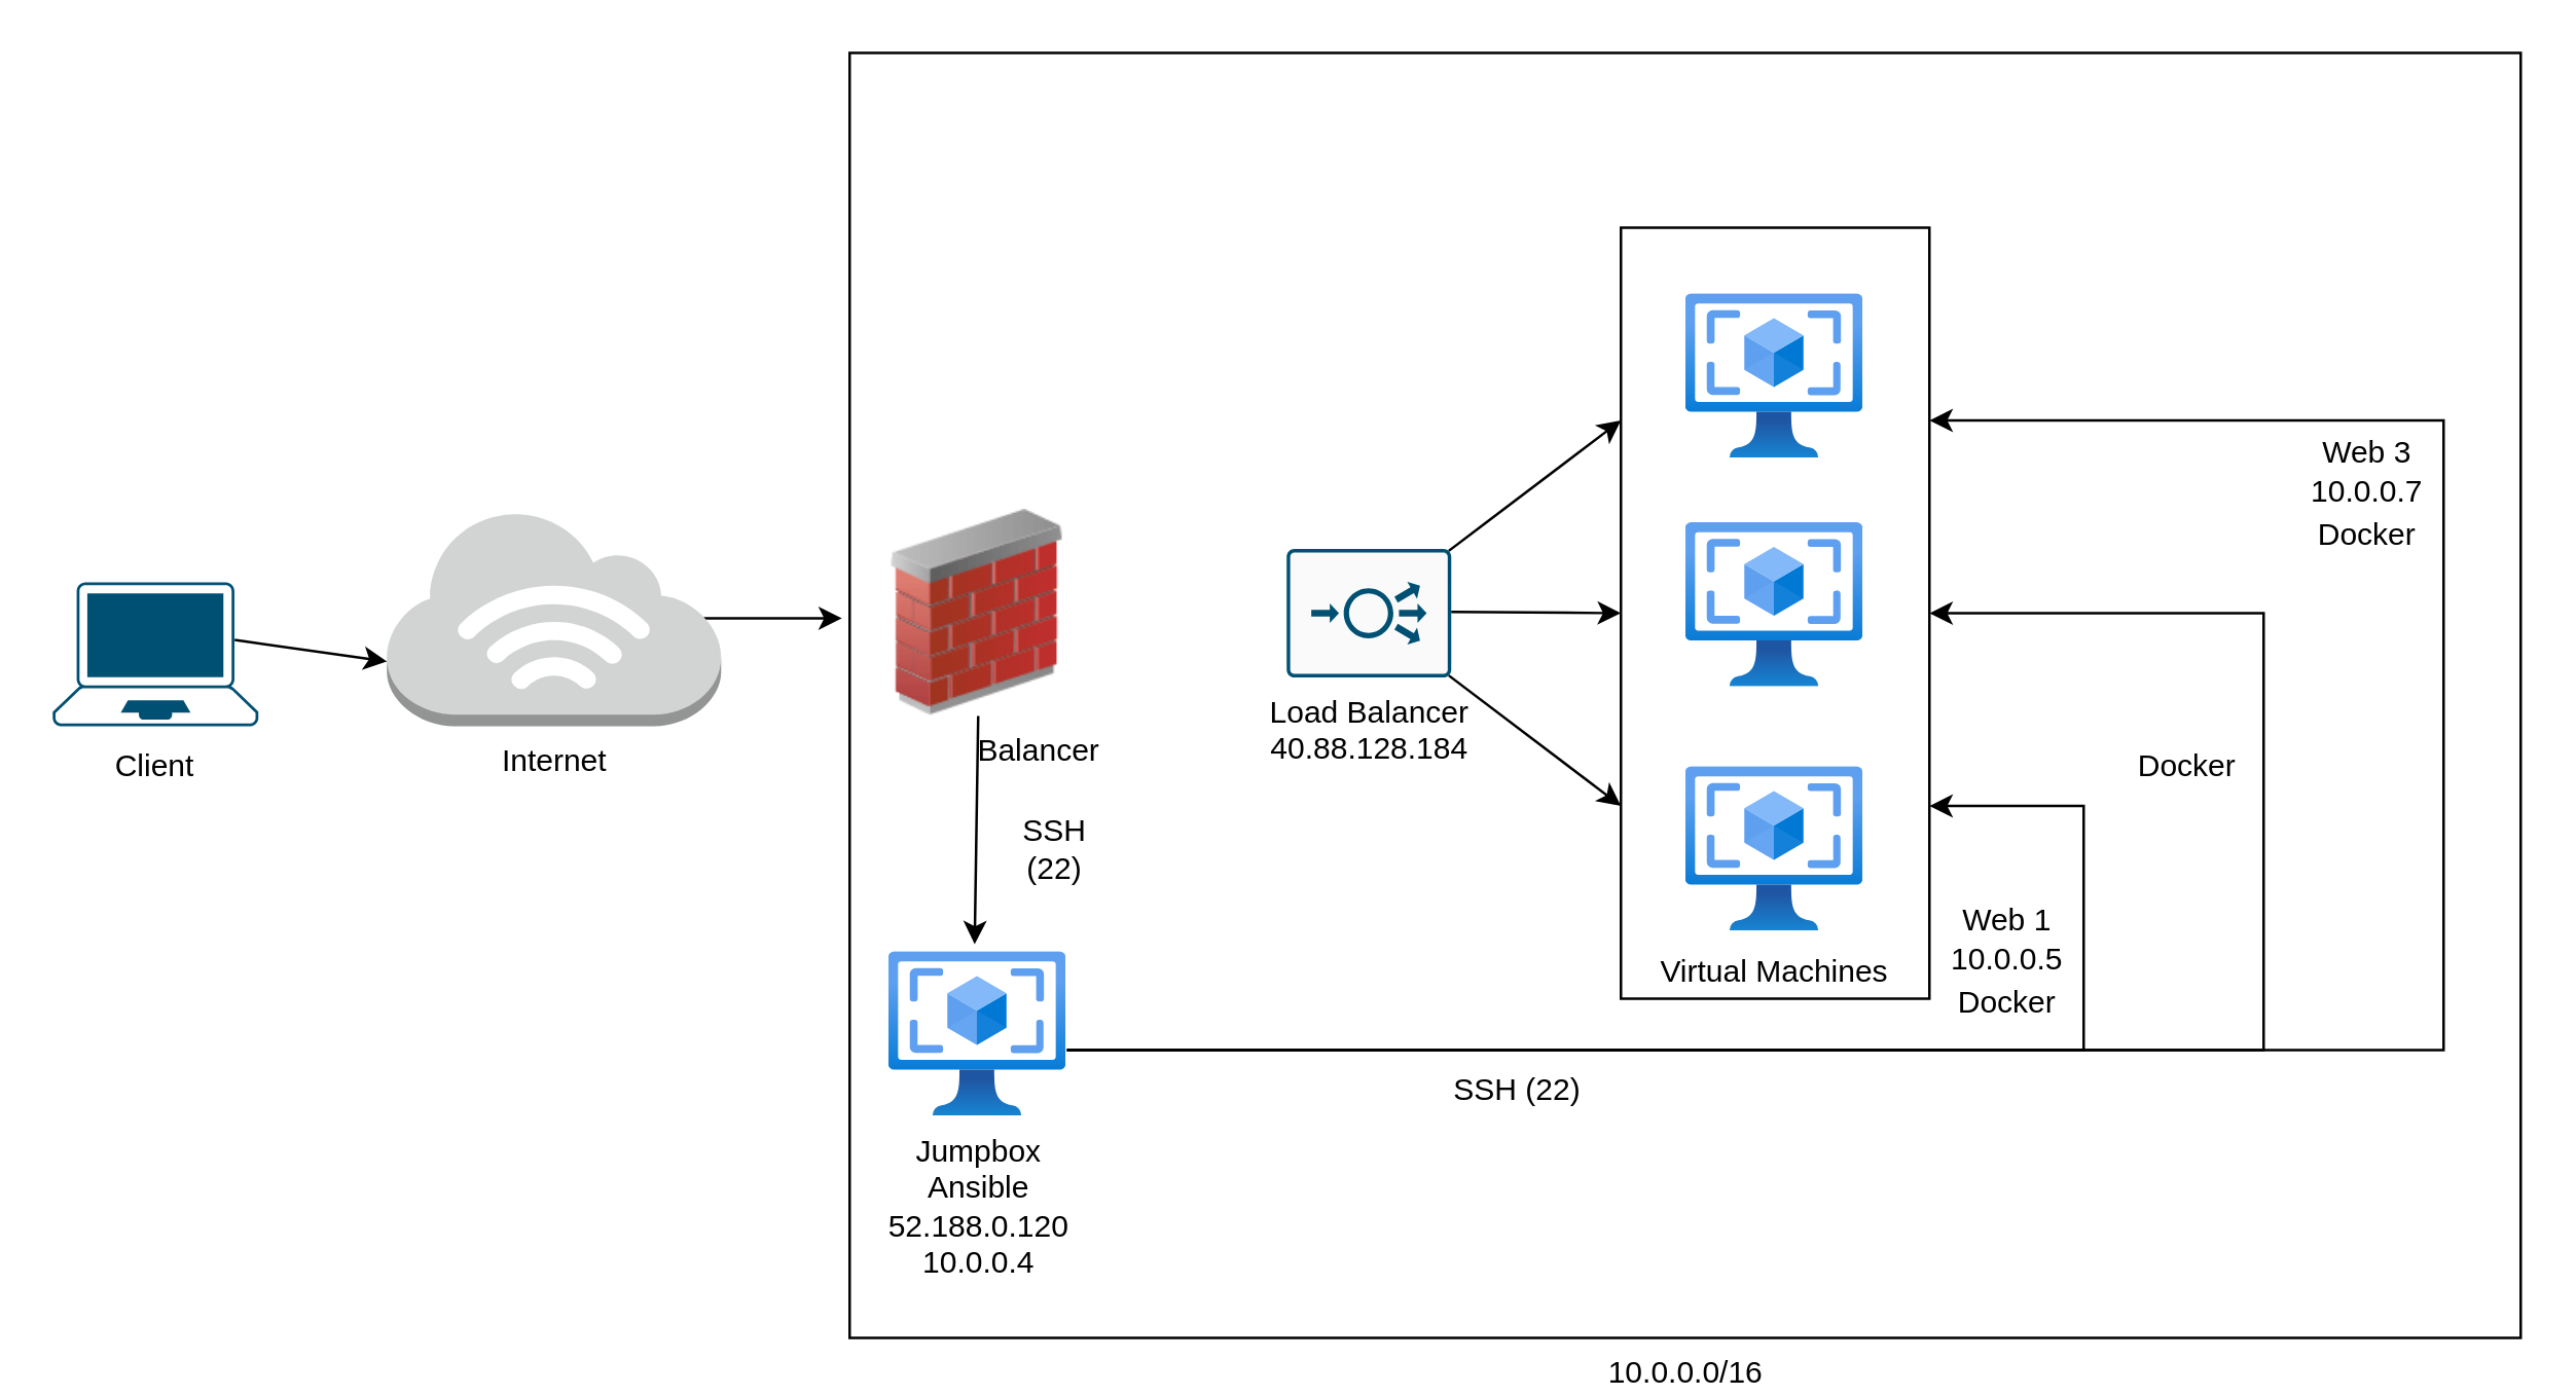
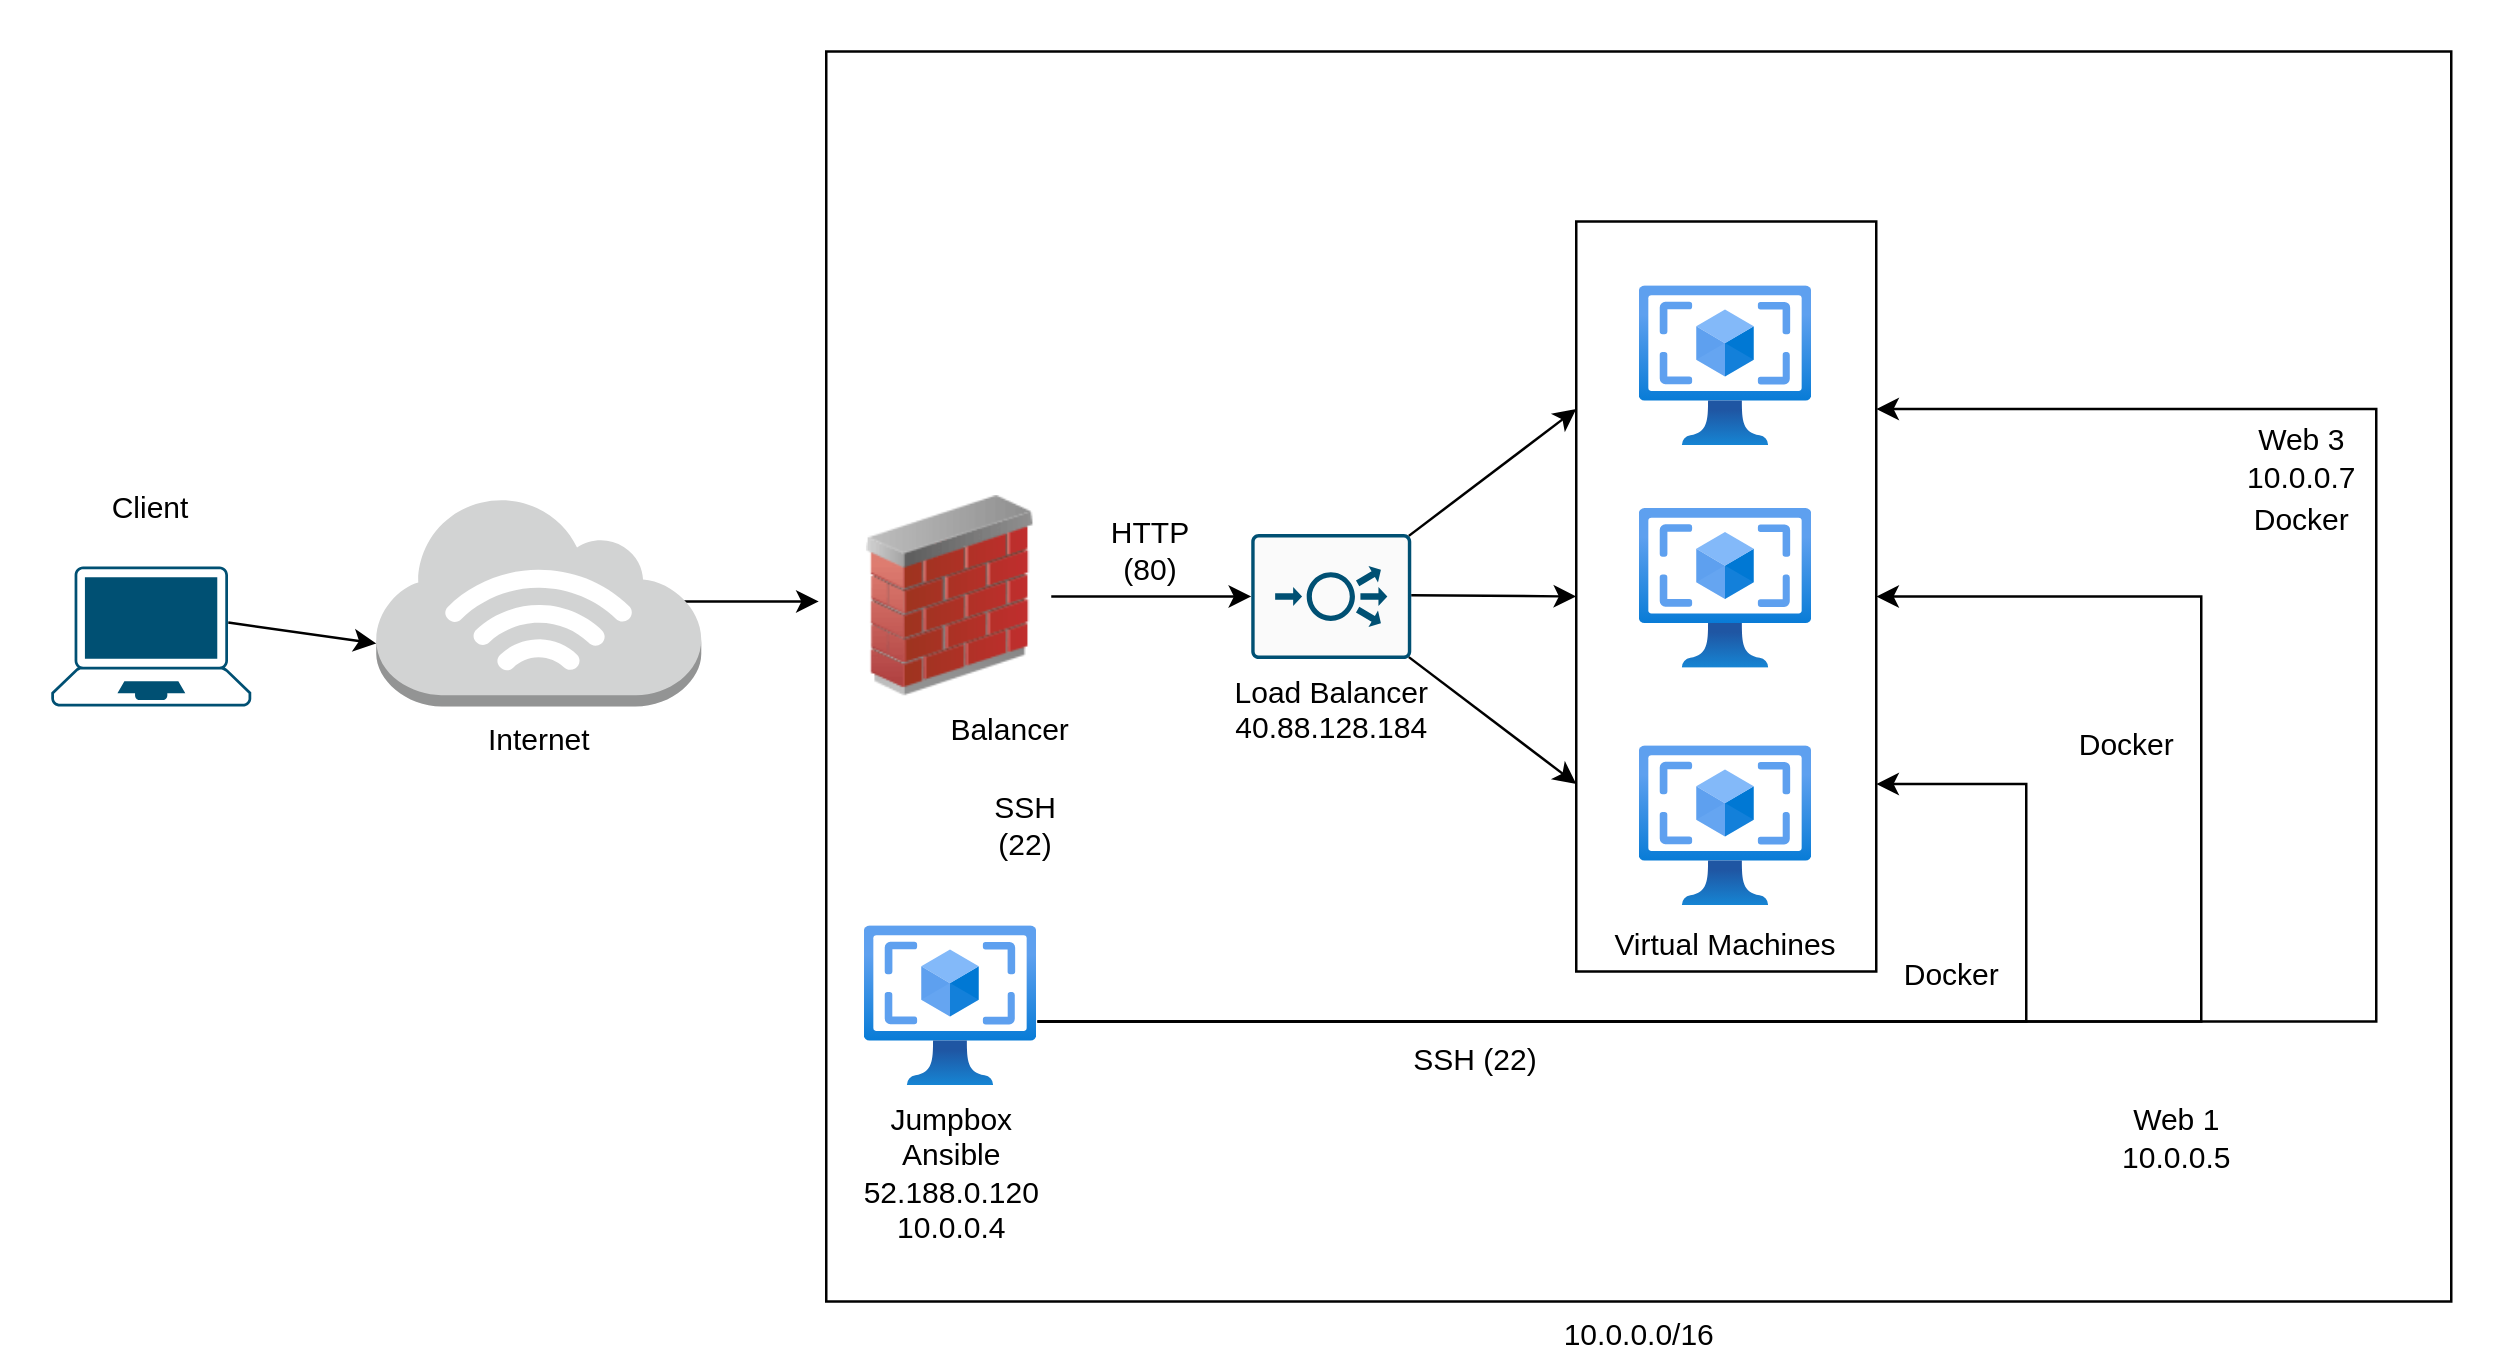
  <mxCell id="0" />
  <mxCell id="1" parent="0" />
  <mxCell id="2" value="10.0.0.0/16" style="verticalLabelPosition=bottom;verticalAlign=top;html=1;shape=mxgraph.basic.rect;fillColor2=none;strokeWidth=1;size=20;indent=5;" vertex="1" parent="1"><mxGeometry x="330" y="20" width="650" height="500" as="geometry" /></mxCell>
  <mxCell id="3" value="" style="endArrow=classic;html=1;startArrow=none;" edge="1" parent="1"><mxGeometry width="50" height="50" relative="1" as="geometry"><mxPoint x="270" y="240" as="sourcePoint" /><mxPoint x="327" y="240" as="targetPoint" /><Array as="points" /></mxGeometry></mxCell>
  <mxCell id="4" value="&amp;nbsp; &amp;nbsp; &amp;nbsp; &amp;nbsp; &amp;nbsp; &amp;nbsp; &amp;nbsp; Balancer" style="image;html=1;image=img/lib/clip_art/networking/Firewall_02_128x128.png" vertex="1" parent="1"><mxGeometry x="340" y="198" width="80" height="80" as="geometry" /></mxCell>
- <mxCell id="6" value="Client" style="text;html=1;strokeColor=none;fillColor=none;align=center;verticalAlign=middle;whiteSpace=wrap;rounded=0;" vertex="1" parent="1"><mxGeometry x="40" y="288" width="40" height="20" as="geometry" /></mxCell>
+ <mxCell id="5" value="" style="endArrow=classic;html=1;exitX=1;exitY=0.5;exitDx=0;exitDy=0;entryX=0;entryY=0.5;entryDx=0;entryDy=0;entryPerimeter=0;startArrow=none;" edge="1" parent="1" source="4" target="14"><mxGeometry width="50" height="50" relative="1" as="geometry"><mxPoint x="420" y="249.5" as="sourcePoint" /><mxPoint x="450" y="238" as="targetPoint" /><Array as="points" /></mxGeometry></mxCell>
+ <mxCell id="6" value="Client" style="text;html=1;strokeColor=none;fillColor=none;align=center;verticalAlign=middle;whiteSpace=wrap;rounded=0;" vertex="1" parent="1"><mxGeometry x="40" y="193" width="40" height="20" as="geometry" /></mxCell>
  <mxCell id="7" value="" style="points=[[0.13,0.02,0],[0.5,0,0],[0.87,0.02,0],[0.885,0.4,0],[0.985,0.985,0],[0.5,1,0],[0.015,0.985,0],[0.115,0.4,0]];verticalLabelPosition=bottom;html=1;verticalAlign=top;aspect=fixed;align=center;pointerEvents=1;shape=mxgraph.cisco19.laptop;fillColor=#005073;strokeColor=none;" vertex="1" parent="1"><mxGeometry x="20" y="226" width="80" height="56" as="geometry" /></mxCell>
  <mxCell id="8" style="edgeStyle=orthogonalEdgeStyle;rounded=0;orthogonalLoop=1;jettySize=auto;html=1;entryX=1;entryY=0.75;entryDx=0;entryDy=0;" edge="1" parent="1" source="12" target="17"><mxGeometry relative="1" as="geometry"><Array as="points"><mxPoint x="810" y="408" /><mxPoint x="810" y="313" /></Array></mxGeometry></mxCell>
  <mxCell id="9" value="" style="group;movable=0;resizable=0;rotatable=0;deletable=0;editable=0;connectable=0;" vertex="1" connectable="0" parent="1"><mxGeometry x="629.5" y="136" width="110.5" height="274" as="geometry" /></mxCell>
  <mxCell id="10" style="edgeStyle=orthogonalEdgeStyle;rounded=0;orthogonalLoop=1;jettySize=auto;html=1;entryX=1;entryY=0.5;entryDx=0;entryDy=0;" edge="1" parent="1" source="12" target="17"><mxGeometry relative="1" as="geometry"><Array as="points"><mxPoint x="880" y="408" /><mxPoint x="880" y="238" /></Array></mxGeometry></mxCell>
  <mxCell id="11" style="edgeStyle=orthogonalEdgeStyle;rounded=0;orthogonalLoop=1;jettySize=auto;html=1;entryX=1;entryY=0.25;entryDx=0;entryDy=0;" edge="1" parent="1" source="12" target="17"><mxGeometry relative="1" as="geometry"><Array as="points"><mxPoint x="950" y="408" /><mxPoint x="950" y="163" /></Array></mxGeometry></mxCell>
  <mxCell id="12" value="Jumpbox &lt;br&gt;Ansible&lt;br&gt;52.188.0.120&lt;br&gt;10.0.0.4" style="aspect=fixed;html=1;points=[];align=center;image;fontSize=12;image=img/lib/azure2/compute/VM_Images_Classic.svg;" vertex="1" parent="1"><mxGeometry x="345.5" y="370" width="69" height="64" as="geometry" /></mxCell>
  <mxCell id="13" value="" style="group" vertex="1" connectable="0" parent="1"><mxGeometry x="500" y="88" width="250" height="300" as="geometry" /></mxCell>
  <mxCell id="14" value="Load Balancer &lt;br&gt;40.88.128.184" style="points=[[0.015,0.015,0],[0.985,0.015,0],[0.985,0.985,0],[0.015,0.985,0],[0.25,0,0],[0.5,0,0],[0.75,0,0],[1,0.25,0],[1,0.5,0],[1,0.75,0],[0.75,1,0],[0.5,1,0],[0.25,1,0],[0,0.75,0],[0,0.5,0],[0,0.25,0]];verticalLabelPosition=bottom;html=1;verticalAlign=top;aspect=fixed;align=center;pointerEvents=1;shape=mxgraph.cisco19.rect;prIcon=load_balancer;fillColor=#FAFAFA;strokeColor=#005073;" vertex="1" parent="13"><mxGeometry y="125" width="64" height="50" as="geometry" /></mxCell>
  <mxCell id="15" value="" style="endArrow=classic;html=1;entryX=0;entryY=0.5;entryDx=0;entryDy=0;" edge="1" parent="13" target="17"><mxGeometry width="50" height="50" relative="1" as="geometry"><mxPoint x="64" y="149.5" as="sourcePoint" /><mxPoint x="124" y="150" as="targetPoint" /><Array as="points" /></mxGeometry></mxCell>
  <mxCell id="16" value="" style="group" vertex="1" connectable="0" parent="13"><mxGeometry x="130" width="120" height="300" as="geometry" /></mxCell>
  <mxCell id="17" value="" style="rounded=0;whiteSpace=wrap;html=1;movable=1;resizable=1;rotatable=1;deletable=1;editable=1;connectable=1;" vertex="1" parent="16"><mxGeometry width="120" height="300" as="geometry" /></mxCell>
  <mxCell id="18" value="" style="aspect=fixed;html=1;points=[];align=center;image;fontSize=12;image=img/lib/azure2/compute/VM_Images_Classic.svg;movable=1;resizable=1;rotatable=1;deletable=1;editable=1;connectable=1;" vertex="1" parent="16"><mxGeometry x="25.5" y="26" width="69" height="64" as="geometry" /></mxCell>
  <mxCell id="19" value="" style="aspect=fixed;html=1;points=[];align=center;image;fontSize=12;image=img/lib/azure2/compute/VM_Images_Classic.svg;movable=1;resizable=1;rotatable=1;deletable=1;editable=1;connectable=1;" vertex="1" parent="16"><mxGeometry x="25.5" y="115" width="69" height="64" as="geometry" /></mxCell>
  <mxCell id="20" value="" style="aspect=fixed;html=1;points=[];align=center;image;fontSize=12;image=img/lib/azure2/compute/VM_Images_Classic.svg;movable=1;resizable=1;rotatable=1;deletable=1;editable=1;connectable=1;" vertex="1" parent="16"><mxGeometry x="25.5" y="210" width="69" height="64" as="geometry" /></mxCell>
  <mxCell id="21" value="Virtual Machines" style="text;html=1;strokeColor=none;fillColor=none;align=center;verticalAlign=middle;whiteSpace=wrap;rounded=0;movable=1;resizable=1;rotatable=1;deletable=1;editable=1;connectable=1;" vertex="1" parent="16"><mxGeometry x="5" y="280" width="110" height="20" as="geometry" /></mxCell>
  <mxCell id="22" value="" style="endArrow=classic;html=1;exitX=0.985;exitY=0.985;exitDx=0;exitDy=0;exitPerimeter=0;entryX=0;entryY=0.75;entryDx=0;entryDy=0;" edge="1" parent="13" source="14" target="17"><mxGeometry width="50" height="50" relative="1" as="geometry"><mxPoint x="74" y="159.5" as="sourcePoint" /><mxPoint x="134" y="160" as="targetPoint" /><Array as="points" /></mxGeometry></mxCell>
  <mxCell id="23" value="" style="endArrow=classic;html=1;entryX=0;entryY=0.25;entryDx=0;entryDy=0;exitX=0.985;exitY=0.015;exitDx=0;exitDy=0;exitPerimeter=0;" edge="1" parent="13" source="14" target="17"><mxGeometry width="50" height="50" relative="1" as="geometry"><mxPoint x="70" y="100" as="sourcePoint" /><mxPoint x="136" y="100.5" as="targetPoint" /><Array as="points" /></mxGeometry></mxCell>
  <mxCell id="24" value="Internet" style="outlineConnect=0;dashed=0;verticalLabelPosition=bottom;verticalAlign=top;align=center;html=1;shape=mxgraph.aws3.internet_3;fillColor=#D2D3D3;gradientColor=none;" vertex="1" parent="1"><mxGeometry x="150" y="198" width="130" height="84" as="geometry" /></mxCell>
+ <mxCell id="25" value="HTTP (80)" style="text;html=1;strokeColor=none;fillColor=none;align=center;verticalAlign=middle;whiteSpace=wrap;rounded=0;" vertex="1" parent="1"><mxGeometry x="440" y="210" width="40" height="20" as="geometry" /></mxCell>
  <mxCell id="26" value="SSH (22)" style="text;html=1;strokeColor=none;fillColor=none;align=center;verticalAlign=middle;whiteSpace=wrap;rounded=0;" vertex="1" parent="1"><mxGeometry x="390" y="320" width="40" height="20" as="geometry" /></mxCell>
- <mxCell id="27" value="" style="endArrow=classic;html=1;exitX=0.5;exitY=1;exitDx=0;exitDy=0;entryX=0.48;entryY=-0.05;entryDx=0;entryDy=0;entryPerimeter=0;startArrow=none;" edge="1" parent="1" source="4" target="12"><mxGeometry width="50" height="50" relative="1" as="geometry"><mxPoint x="430" y="248" as="sourcePoint" /><mxPoint x="510" y="248" as="targetPoint" /><Array as="points" /></mxGeometry></mxCell>
  <mxCell id="28" value="SSH (22)" style="text;html=1;strokeColor=none;fillColor=none;align=center;verticalAlign=middle;whiteSpace=wrap;rounded=0;" vertex="1" parent="1"><mxGeometry x="549.5" y="414" width="80" height="20" as="geometry" /></mxCell>
- <mxCell id="29" value="Web 1&lt;br&gt;10.0.0.5" style="text;html=1;align=center;verticalAlign=middle;resizable=0;points=[];autosize=1;strokeColor=none;" vertex="1" parent="1"><mxGeometry x="750" y="350" width="60" height="30" as="geometry" /></mxCell>
+ <mxCell id="29" value="Web 1&lt;br&gt;10.0.0.5" style="text;html=1;align=center;verticalAlign=middle;resizable=0;points=[];autosize=1;strokeColor=none;" vertex="1" parent="1"><mxGeometry x="840" y="440" width="60" height="30" as="geometry" /></mxCell>
  <mxCell id="30" value="Web 3&lt;br&gt;10.0.0.7" style="text;html=1;align=center;verticalAlign=middle;resizable=0;points=[];autosize=1;strokeColor=none;" vertex="1" parent="1"><mxGeometry x="890" y="168" width="60" height="30" as="geometry" /></mxCell>
  <mxCell id="31" value="" style="endArrow=classic;html=1;startArrow=none;exitX=0.885;exitY=0.4;exitDx=0;exitDy=0;exitPerimeter=0;entryX=0;entryY=0.7;entryDx=0;entryDy=0;entryPerimeter=0;" edge="1" parent="1" source="7" target="24"><mxGeometry width="50" height="50" relative="1" as="geometry"><mxPoint x="93" y="310" as="sourcePoint" /><mxPoint x="150" y="310" as="targetPoint" /><Array as="points" /></mxGeometry></mxCell>
  <mxCell id="32" value="Docker" style="text;html=1;align=center;verticalAlign=middle;resizable=0;points=[];autosize=1;strokeColor=none;" vertex="1" parent="1"><mxGeometry x="825" y="288" width="50" height="20" as="geometry" /></mxCell>
  <mxCell id="33" value="Docker" style="text;html=1;align=center;verticalAlign=middle;resizable=0;points=[];autosize=1;strokeColor=none;" vertex="1" parent="1"><mxGeometry x="755" y="380" width="50" height="20" as="geometry" /></mxCell>
  <mxCell id="34" value="Docker" style="text;html=1;align=center;verticalAlign=middle;resizable=0;points=[];autosize=1;strokeColor=none;" vertex="1" parent="1"><mxGeometry x="895" y="198" width="50" height="20" as="geometry" /></mxCell>
